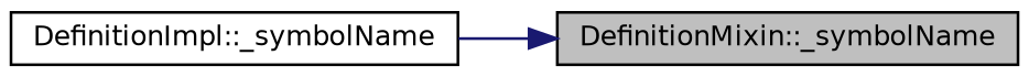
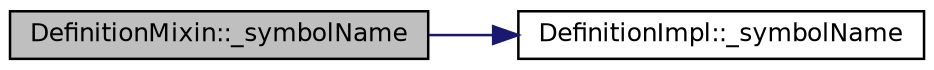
  digraph {
    rankdir=LR
    node [color=black fontname=Helvetica fontsize=10 shape=record style=filled]
    n1 [fillcolor=grey75 fontcolor=black height=0.2 label="DefinitionMixin::_symbolName" width=0.4]
    n2 [fillcolor=white height=0.2 label="DefinitionImpl::_symbolName" width=0.4]
-   n2 -> n1 [color=midnightblue fontname=Helvetica fontsize=10 labelfontname=Helvetica labelfontsize=10 style=solid]
+   n1 -> n2 [color=midnightblue fontname=Helvetica fontsize=10 labelfontname=Helvetica labelfontsize=10 style=solid]
  }
